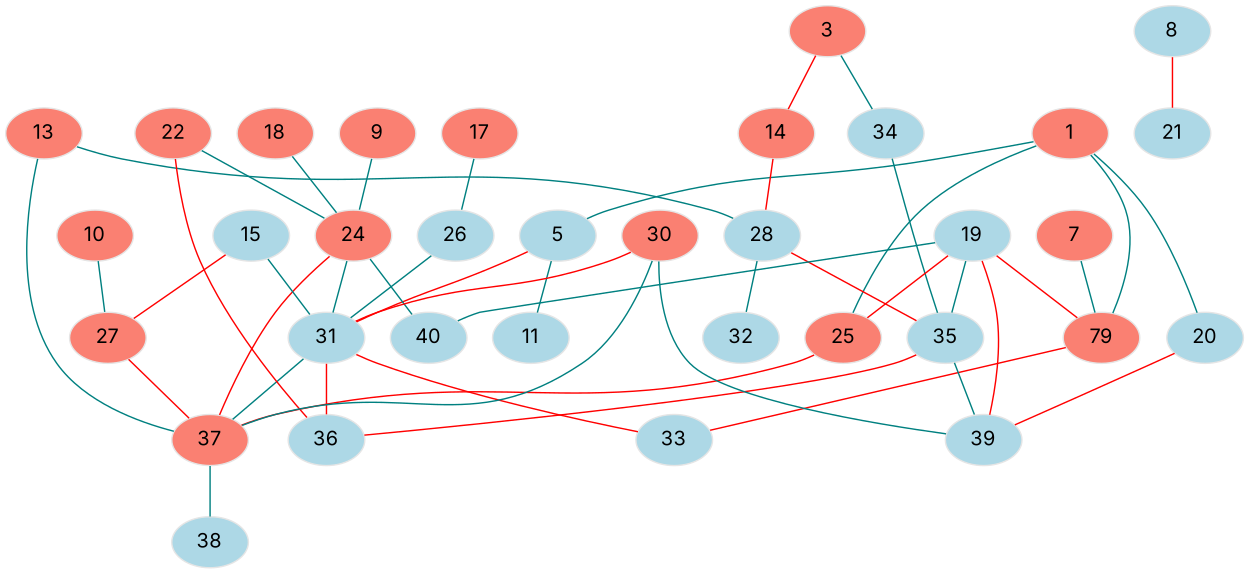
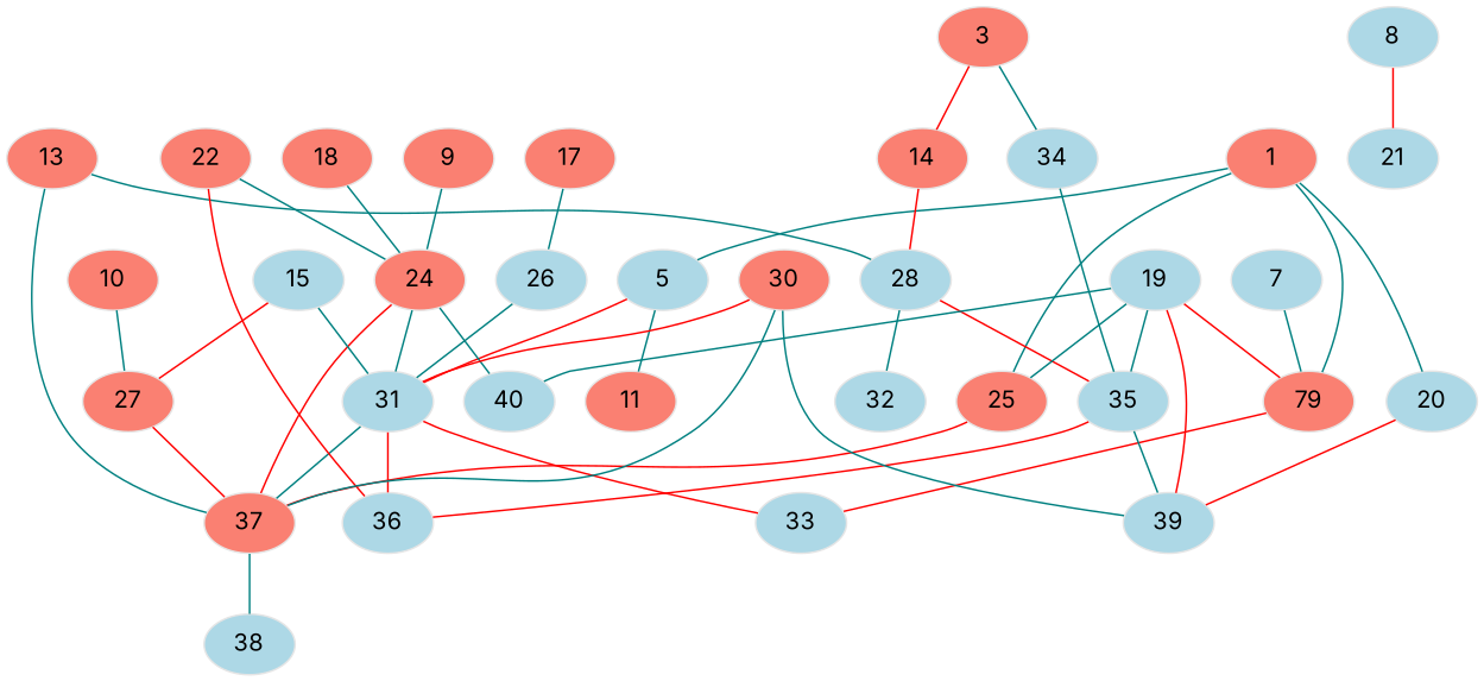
  graph {
    fontname=Inter
    node [color=gray90 fillcolor=lightblue fontname=Inter style=filled]
    edge [color=teal fontname=Inter weight=1.0]
    5
    1 [fillcolor=salmon]
    20
    25 [fillcolor=salmon]
    n5 [fillcolor=salmon label=79]
-   11
+   11 [fillcolor=salmon]
    31
    39
    37 [fillcolor=salmon]
    33
    3 [fillcolor=salmon]
    14 [fillcolor=salmon]
    34
    28
    35
    36
-   7 [fillcolor=salmon]
+   7
    8
    21
    9 [fillcolor=salmon]
    24 [fillcolor=salmon]
    40
    10 [fillcolor=salmon]
    27 [fillcolor=salmon]
    13 [fillcolor=salmon]
    32
    38
    15
    26
    17 [fillcolor=salmon]
    18 [fillcolor=salmon]
    19
    22 [fillcolor=salmon]
    30 [fillcolor=salmon]
    5 -- 11
    5 -- 31 [color=red weight=2.0]
    1 -- 5
    1 -- 20
    1 -- 25
    1 -- n5
    20 -- 39 [color=red]
    25 -- 37 [color=red]
    n5 -- 33 [color=red]
    31 -- 37
    31 -- 33 [color=red]
    31 -- 36 [color=red weight=3.0]
    37 -- 38
    3 -- 14 [color=red]
    3 -- 34
    14 -- 28 [color=red]
    34 -- 35
    28 -- 35 [color=red]
    28 -- 32
    35 -- 39
    35 -- 36 [color=red]
    7 -- n5
    8 -- 21 [color=red]
    9 -- 24
    24 -- 31
    24 -- 37 [color=red]
    24 -- 40
    10 -- 27
    27 -- 37 [color=red]
    13 -- 37
    13 -- 28
    15 -- 31
    15 -- 27 [color=red]
    26 -- 31
    17 -- 26
    18 -- 24
-   19 -- 25 [color=red]
+   19 -- 25
    19 -- n5 [color=red]
    19 -- 39 [color=red]
    19 -- 35
    19 -- 40
    22 -- 36 [color=red]
    22 -- 24
    30 -- 31 [color=red]
    30 -- 39
    30 -- 37
  }
